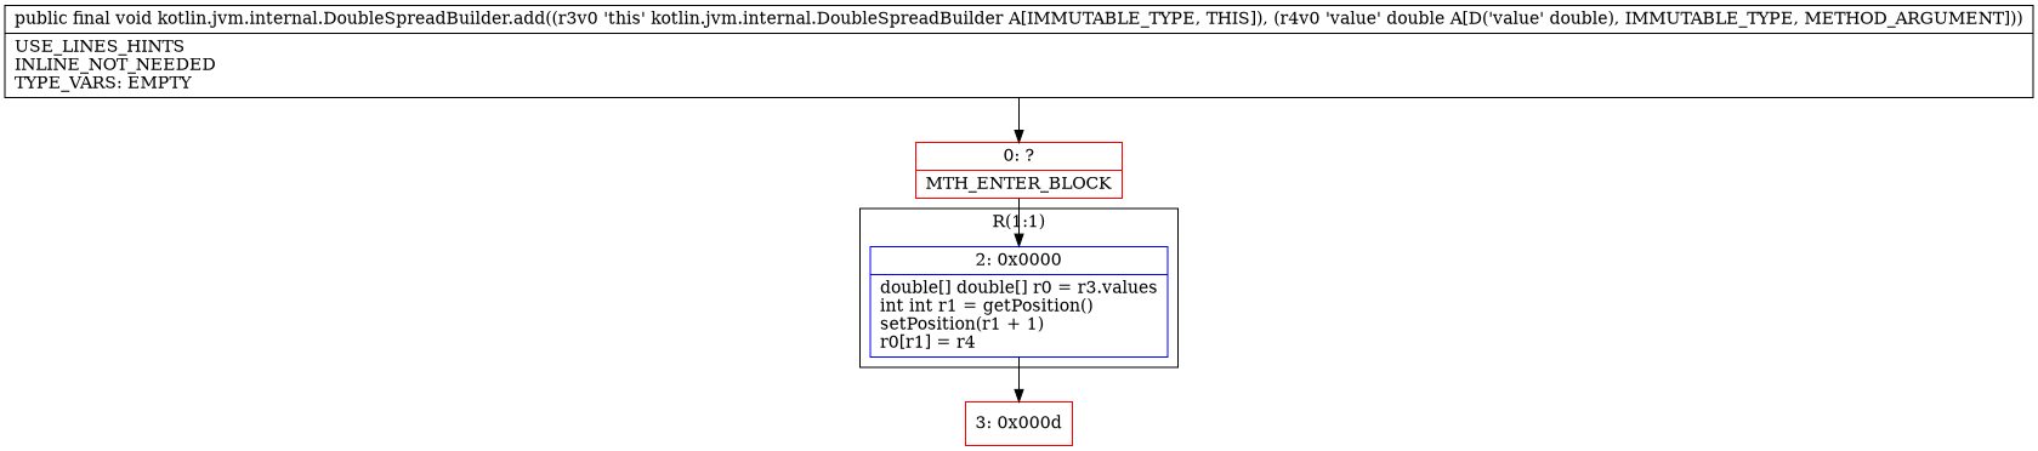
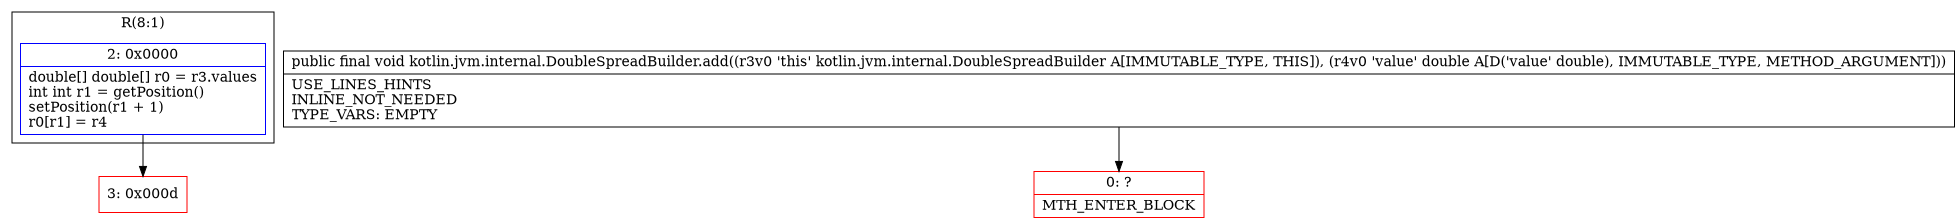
  digraph {
    node [color=red shape=record]
    n1 [color=blue label="{2\:\ 0x0000|double[] double[] r0 = r3.values\lint int r1 = getPosition()\lsetPosition(r1 + 1)\lr0[r1] = r4\l}"]
    n2 [label="{3\:\ 0x000d}"]
    n3 [label="{0\:\ ?|MTH_ENTER_BLOCK\l}"]
    n4 [label="{public final void kotlin.jvm.internal.DoubleSpreadBuilder.add((r3v0 'this' kotlin.jvm.internal.DoubleSpreadBuilder A[IMMUTABLE_TYPE, THIS]), (r4v0 'value' double A[D('value' double), IMMUTABLE_TYPE, METHOD_ARGUMENT]))  | USE_LINES_HINTS\lINLINE_NOT_NEEDED\lTYPE_VARS: EMPTY\l}" color=""]
    subgraph cluster_1 {
-     label="R(1:1)"
+     label="R(8:1)"
      n1
    }
    n1 -> n2
-   n3 -> n1
    n4 -> n3
  }
